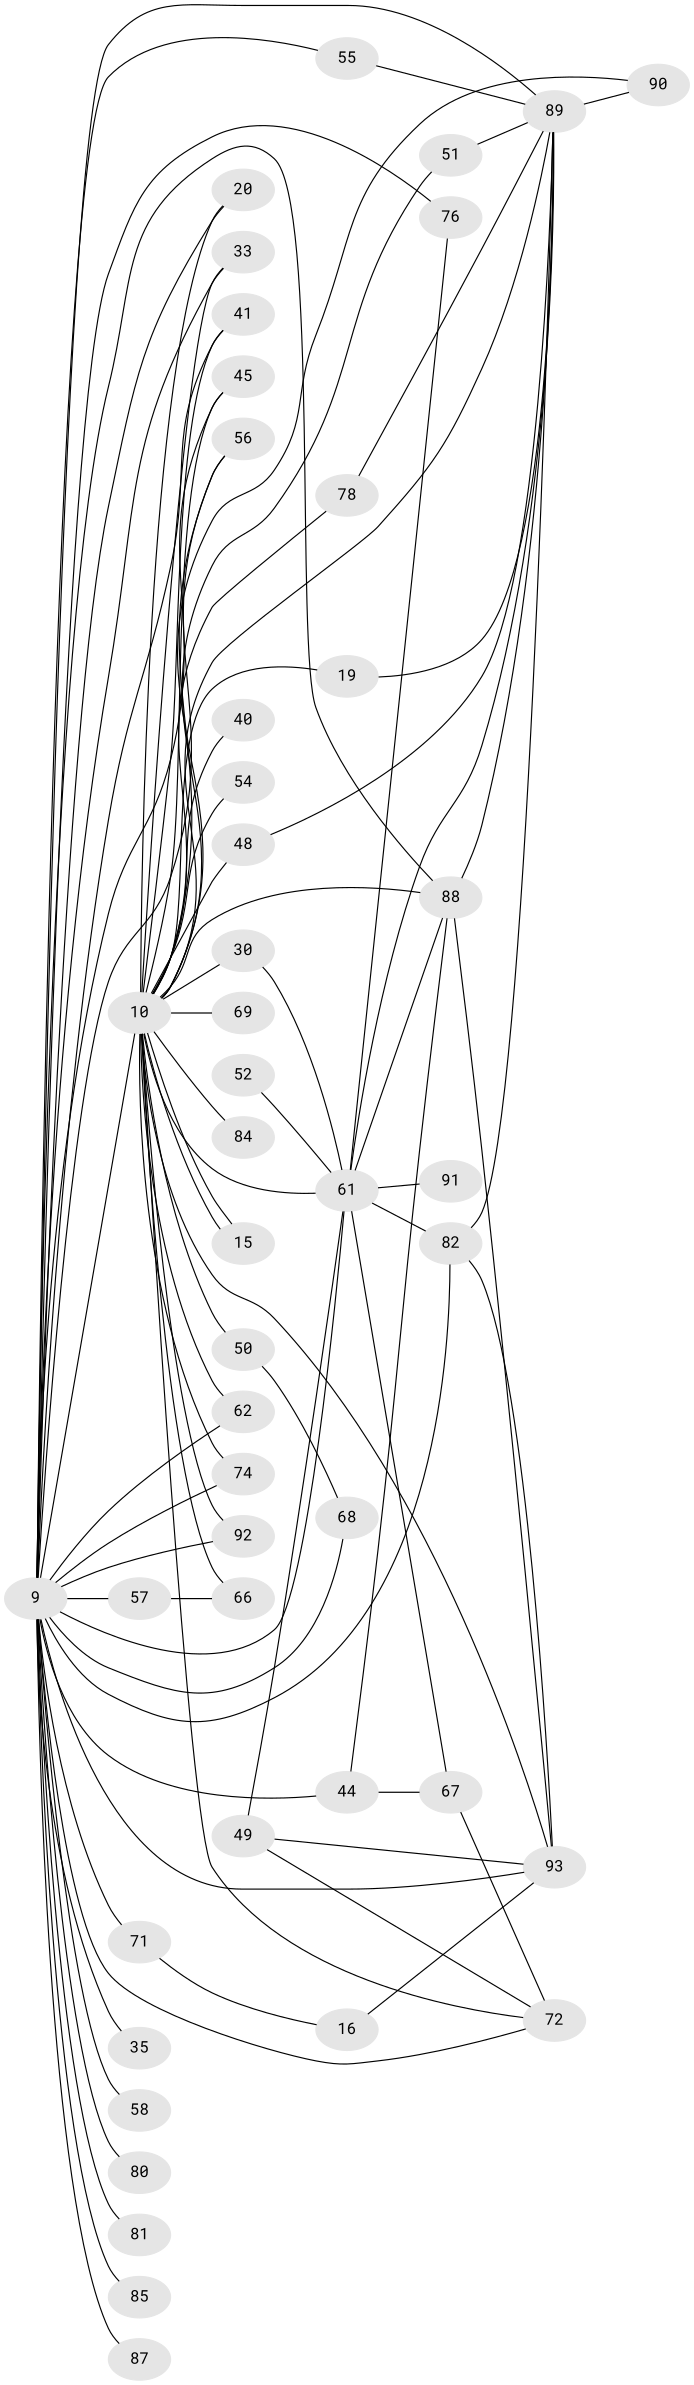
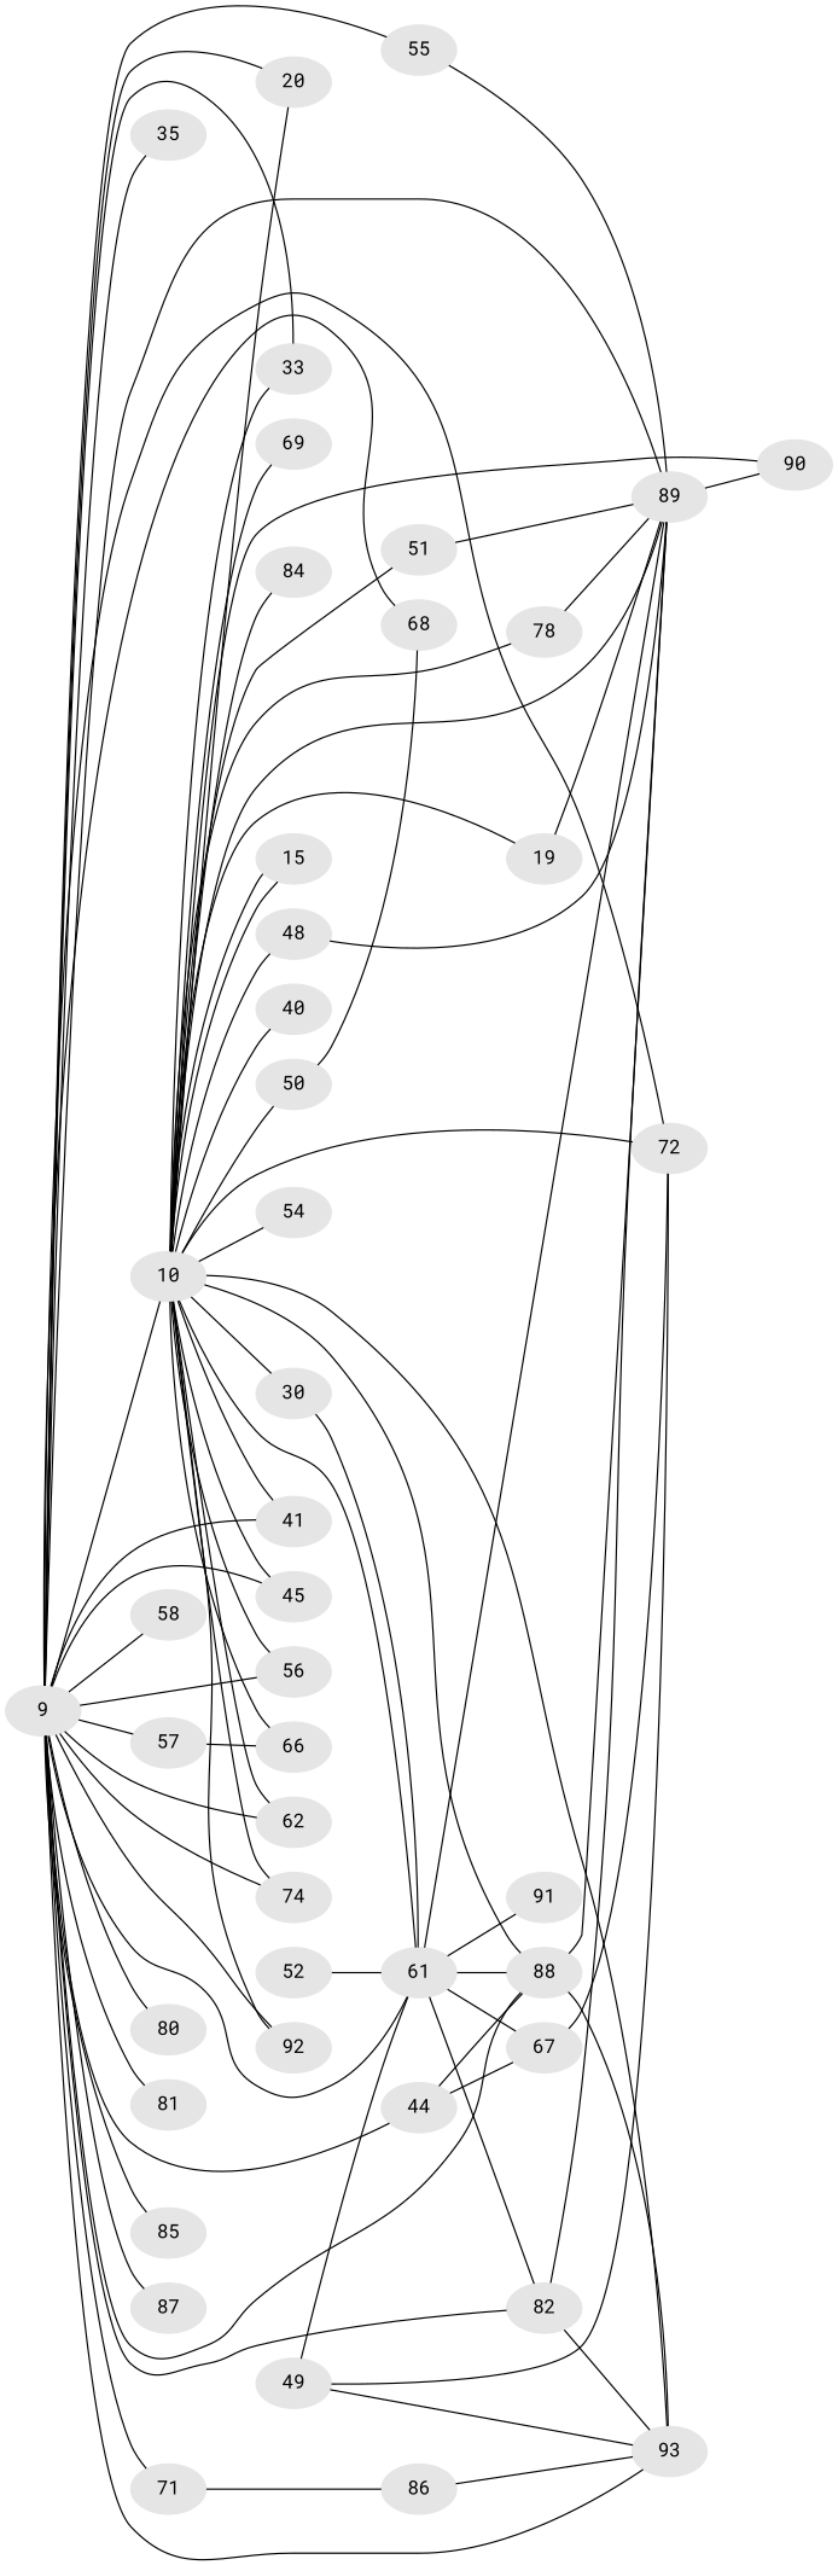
  graph {
    fontname="Roboto Mono"
    rankdir=LR
    node [color=gray90 fontname="Roboto Mono" style=filled]
    edge [fontname="Roboto Mono"]
    9 [super="+4+8"]
    10 [super="+3"]
    20
    33
    35
    41 [super="+39"]
    44 [super="+22"]
    45 [super="+26"]
    55
    56
    57
    58
    61 [super="+7"]
    62
    68
    71 [super="+17"]
    72 [super="+60"]
    74
-   76 [super="+36"]
    80
    81
    82 [super="+32+70"]
    85
    87 [super="+73"]
    88 [super="+18+66+75+79+47+53"]
    89 [super="+28+77"]
    92
    93 [super="+37+38+65+64"]
    15
    19
    30 [super="+16"]
    40
    48 [super="+23"]
    50 [super="+43"]
    51
    54
    n37 [label=66]
    69
    78
    84 [super="+83"]
    90
    67 [super="+34"]
    91
-   86 [label=16]
+   86
    49 [super="+42"]
    52
    9 -- 10 [weight=8]
    9 -- 20
    9 -- 33
    9 -- 35 [weight=2]
    9 -- 41
    9 -- 44 [weight=2]
    9 -- 45
    9 -- 55
    9 -- 56
    9 -- 57 [weight=2]
    9 -- 58 [weight=2]
    9 -- 61 [weight=9]
    9 -- 62
    9 -- 68
    9 -- 71 [weight=3]
    9 -- 72 [weight=2]
    9 -- 74
-   9 -- 76 [weight=3]
    9 -- 80 [weight=2]
    9 -- 81 [weight=2]
    9 -- 82 [weight=2]
    9 -- 85
    9 -- 87 [weight=3]
    9 -- 88
    9 -- 89 [weight=14]
    9 -- 92
    9 -- 93 [weight=5]
    10 -- 20
    10 -- 33
    10 -- 41 [weight=2]
    10 -- 45 [weight=2]
    10 -- 56
    10 -- 61 [weight=4]
    10 -- 62
    10 -- 72 [weight=2]
    10 -- 74
    10 -- 88 [weight=4]
    10 -- 89 [weight=4]
    10 -- 92
    10 -- 93 [weight=3]
    10 -- 15
    10 -- 15
    10 -- 19
    10 -- 30 [weight=2]
    10 -- 40 [weight=2]
    10 -- 48 [weight=2]
    10 -- 50 [weight=2]
    10 -- 51
    10 -- 54 [weight=2]
    10 -- n37
    10 -- 69 [weight=2]
    10 -- 78
    10 -- 84 [weight=3]
    10 -- 90
    44 -- 88
    44 -- 67
    55 -- 89
    57 -- n37
-   61 -- 76
    61 -- 82
    61 -- 88 [weight=3]
    61 -- 89 [weight=4]
    61 -- 67
    61 -- 91 [weight=2]
    71 -- 86
    82 -- 89
    82 -- 93
    88 -- 89
    88 -- 93
    89 -- 90
    19 -- 89
    30 -- 61 [weight=2]
    48 -- 89
    50 -- 68
    51 -- 89
    78 -- 89
    67 -- 72
    86 -- 93
    49 -- 61
    49 -- 72
    49 -- 93
    52 -- 61 [weight=2]
  }
